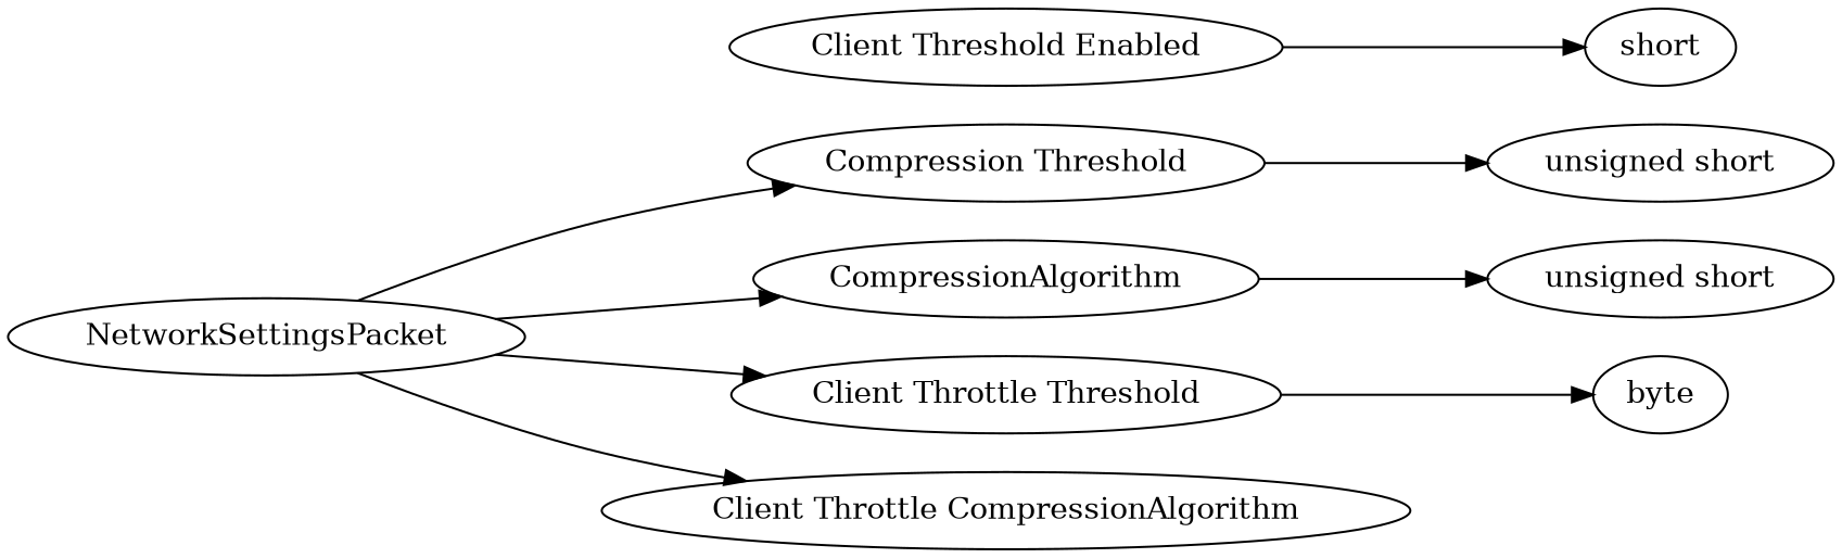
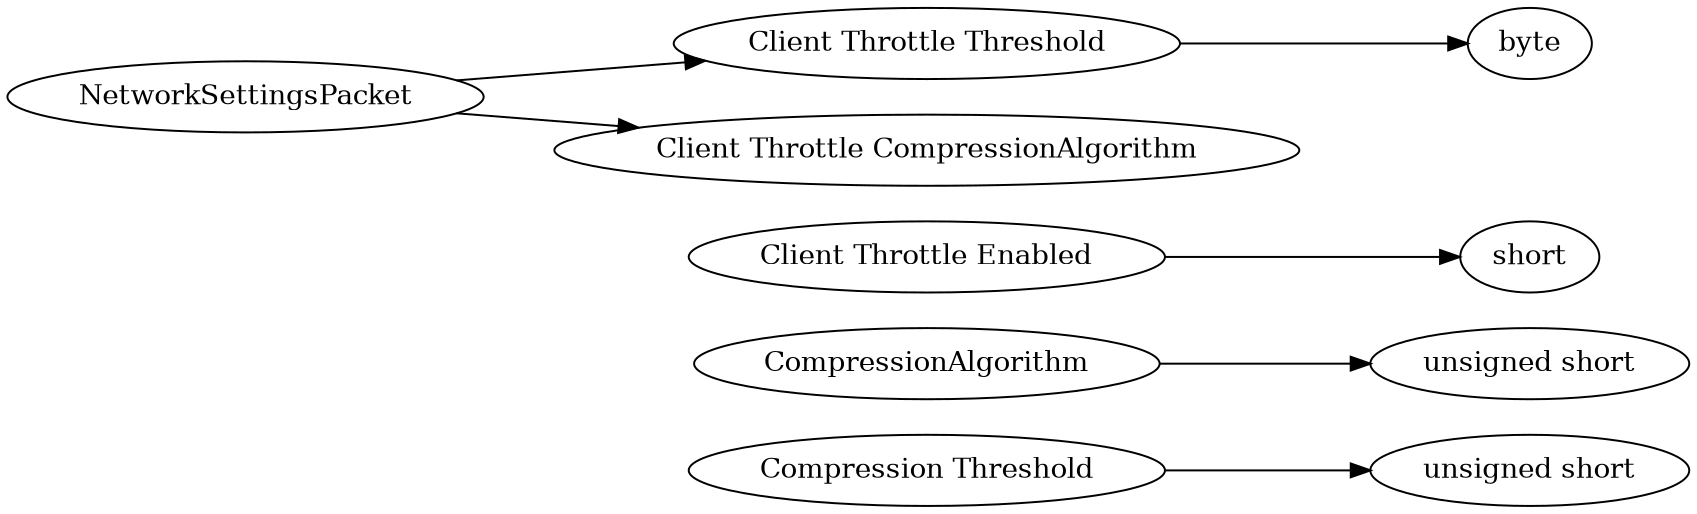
  digraph {
    rankdir=LR
    n1 [label="unsigned short"]
    n2 [label="unsigned short"]
    n3 [label=short]
    n4 [label=byte]
    n5 [label=NetworkSettingsPacket]
    n6 [label="Compression Threshold"]
    n7 [label=CompressionAlgorithm]
    n8 [label="Client Throttle Threshold"]
    n9 [label="Client Throttle CompressionAlgorithm"]
-   n10 [label="Client Threshold Enabled"]
+   n10 [label="Client Throttle Enabled"]
    subgraph sub_1 {
      rank=max
      n1
      n2
      n3
      n4
    }
-   n5 -> n6
-   n5 -> n7
    n5 -> n8
    n5 -> n9
    n6 -> n1
    n7 -> n2
    n8 -> n4
    n10 -> n3
  }
